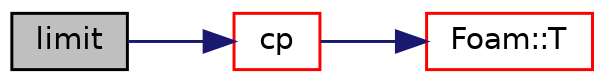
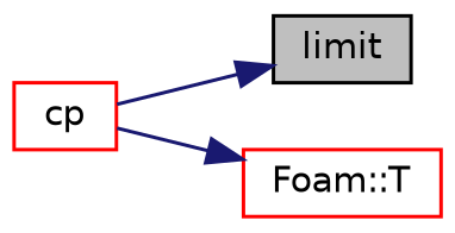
  digraph {
    rankdir=LR
    node [color=red fontname=Helvetica fontsize=10 shape=record]
    edge [color=midnightblue fontname=Helvetica fontsize=10 labelfontname=Helvetica labelfontsize=10 style=solid]
    n1 [color=black fillcolor=grey75 fontcolor=black height=0.2 label=limit style=filled width=0.4]
    n2 [height=0.2 label=cp width=0.4]
    n3 [height=0.2 label="Foam::T" width=0.4]
-   n1 -> n2
+   n2 -> n1
    n2 -> n3
  }
